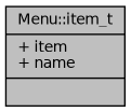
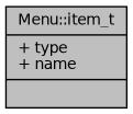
  digraph {
-   n1 [color=black fillcolor=grey75 fontcolor=black fontname=Helvetica fontsize=10 height=0.2 label="{Menu::item_t\n|+ item\l+ name\l|}" shape=record style=filled width=0.4]
+   n1 [color=black fillcolor=grey75 fontcolor=black fontname=Helvetica fontsize=10 height=0.2 label="{Menu::item_t\n|+ type\l+ name\l|}" shape=record style=filled width=0.4]
  }
